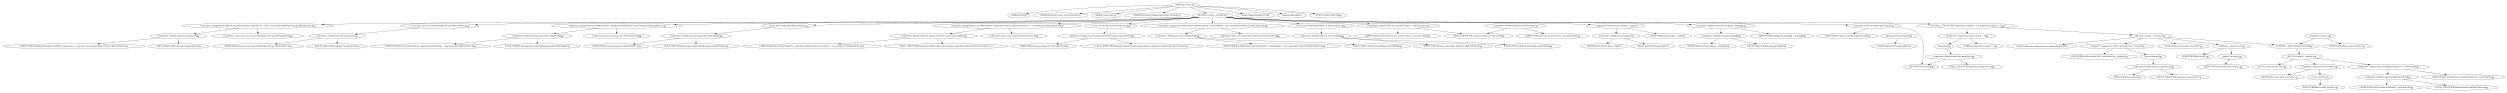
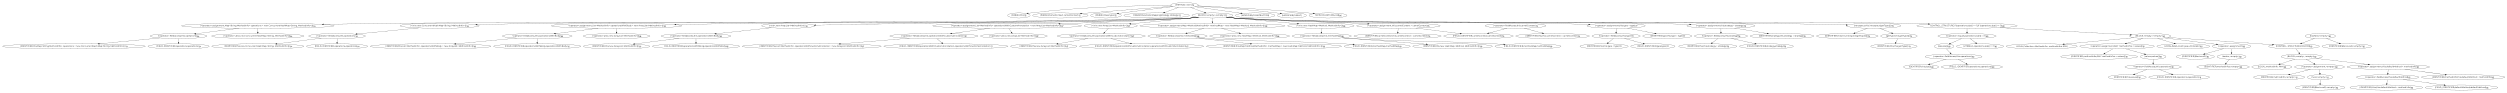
  digraph {
    fontname=Montserrat
    node [fontname=Montserrat]
    edge [fontname=Montserrat]
    n1 [label=<(METHOD,&lt;init&gt;)<SUB>75</SUB>>]
    n2 [label=<(PARAM,this)<SUB>75</SUB>>]
    n3 [label=<(PARAM,CamelContext camelContext)<SUB>75</SUB>>]
    n4 [label=<(PARAM,Class type)<SUB>75</SUB>>]
    n5 [label=<(PARAM,ParameterMappingStrategy strategy)<SUB>75</SUB>>]
    n6 [label=<(BLOCK,&lt;empty&gt;,&lt;empty&gt;)<SUB>75</SUB>>]
    n7 [label=<(MODIFIER,CONSTRUCTOR)>]
    n8 [label=<(MODIFIER,PUBLIC)>]
    n9 [label=<(METHOD_RETURN,void)<SUB>86</SUB>>]
    n10 [label=<(&lt;operator&gt;.assignment,Map&lt;String,MethodInfo&gt; operations = new ConcurrentHashMap&lt;String, MethodInfo&gt;())<SUB>64</SUB>>]
    n11 [label=<(&lt;init&gt;,new ConcurrentHashMap&lt;String, MethodInfo&gt;())<SUB>64</SUB>>]
    n12 [label=<(&lt;operator&gt;.assignment,List&lt;MethodInfo&gt; operationsWithBody = new ArrayList&lt;MethodInfo&gt;())<SUB>66</SUB>>]
    n13 [label=<(&lt;init&gt;,new ArrayList&lt;MethodInfo&gt;())<SUB>66</SUB>>]
    n14 [label=<(&lt;operator&gt;.assignment,List&lt;MethodInfo&gt; operationsWithCustomAnnotation = new ArrayList&lt;MethodInfo&gt;())<SUB>67</SUB>>]
    n15 [label=<(&lt;init&gt;,new ArrayList&lt;MethodInfo&gt;())<SUB>67</SUB>>]
    n16 [label=<(&lt;operator&gt;.assignment,Map&lt;Method,MethodInfo&gt; methodMap = new HashMap&lt;Method, MethodInfo&gt;())<SUB>68</SUB>>]
    n17 [label=<(&lt;init&gt;,new HashMap&lt;Method, MethodInfo&gt;())<SUB>68</SUB>>]
    n18 [label=<(&lt;operator&gt;.assignment,this.camelContext = camelContext)<SUB>76</SUB>>]
    n19 [label=<(&lt;operator&gt;.assignment,this.type = type)<SUB>77</SUB>>]
    n20 [label=<(&lt;operator&gt;.assignment,this.strategy = strategy)<SUB>78</SUB>>]
    n21 [label=<(introspect,this.introspect(getType()))<SUB>79</SUB>>]
    n22 [label=<(CONTROL_STRUCTURE,if (operations.size() == 1),if (operations.size() == 1))<SUB>80</SUB>>]
    n23 [label=<(&lt;operator&gt;.fieldAccess,this.operations)<SUB>64</SUB>>]
    n24 [label=<(&lt;operator&gt;.alloc,new ConcurrentHashMap&lt;String, MethodInfo&gt;())<SUB>64</SUB>>]
    n25 [label=<(&lt;operator&gt;.fieldAccess,this.operations)<SUB>64</SUB>>]
    n26 [label=<(&lt;operator&gt;.fieldAccess,this.operationsWithBody)<SUB>66</SUB>>]
    n27 [label=<(&lt;operator&gt;.alloc,new ArrayList&lt;MethodInfo&gt;())<SUB>66</SUB>>]
    n28 [label=<(&lt;operator&gt;.fieldAccess,this.operationsWithBody)<SUB>66</SUB>>]
    n29 [label=<(&lt;operator&gt;.fieldAccess,this.operationsWithCustomAnnotation)<SUB>67</SUB>>]
    n30 [label=<(&lt;operator&gt;.alloc,new ArrayList&lt;MethodInfo&gt;())<SUB>67</SUB>>]
    n31 [label=<(&lt;operator&gt;.fieldAccess,this.operationsWithCustomAnnotation)<SUB>67</SUB>>]
    n32 [label=<(&lt;operator&gt;.fieldAccess,this.methodMap)<SUB>68</SUB>>]
    n33 [label=<(&lt;operator&gt;.alloc,new HashMap&lt;Method, MethodInfo&gt;())<SUB>68</SUB>>]
    n34 [label=<(&lt;operator&gt;.fieldAccess,this.methodMap)<SUB>68</SUB>>]
    n35 [label=<(IDENTIFIER,camelContext,this.camelContext = camelContext)<SUB>76</SUB>>]
    n36 [label=<(FIELD_IDENTIFIER,camelContext,camelContext)<SUB>76</SUB>>]
    n37 [label=<(&lt;operator&gt;.fieldAccess,this.type)<SUB>77</SUB>>]
    n38 [label=<(IDENTIFIER,type,this.type = type)<SUB>77</SUB>>]
    n39 [label=<(&lt;operator&gt;.fieldAccess,this.strategy)<SUB>78</SUB>>]
    n40 [label=<(IDENTIFIER,strategy,this.strategy = strategy)<SUB>78</SUB>>]
    n41 [label=<(IDENTIFIER,this,this.introspect(getType()))<SUB>79</SUB>>]
    n42 [label=<(getType,this.getType())<SUB>79</SUB>>]
    n43 [label=<(&lt;operator&gt;.equals,operations.size() == 1)<SUB>80</SUB>>]
    n44 [label=<(BLOCK,&lt;empty&gt;,&lt;empty&gt;)<SUB>80</SUB>>]
    n45 [label=<(IDENTIFIER,this,Map&lt;String,MethodInfo&gt; operations = new ConcurrentHashMap&lt;String, MethodInfo&gt;())<SUB>64</SUB>>]
    n46 [label=<(FIELD_IDENTIFIER,operations,operations)<SUB>64</SUB>>]
    n47 [label=<(IDENTIFIER,this,new ConcurrentHashMap&lt;String, MethodInfo&gt;())<SUB>64</SUB>>]
    n48 [label=<(FIELD_IDENTIFIER,operations,operations)<SUB>64</SUB>>]
    n49 [label=<(IDENTIFIER,this,List&lt;MethodInfo&gt; operationsWithBody = new ArrayList&lt;MethodInfo&gt;())<SUB>66</SUB>>]
    n50 [label=<(FIELD_IDENTIFIER,operationsWithBody,operationsWithBody)<SUB>66</SUB>>]
    n51 [label=<(IDENTIFIER,this,new ArrayList&lt;MethodInfo&gt;())<SUB>66</SUB>>]
    n52 [label=<(FIELD_IDENTIFIER,operationsWithBody,operationsWithBody)<SUB>66</SUB>>]
    n53 [label=<(IDENTIFIER,this,List&lt;MethodInfo&gt; operationsWithCustomAnnotation = new ArrayList&lt;MethodInfo&gt;())<SUB>67</SUB>>]
    n54 [label=<(FIELD_IDENTIFIER,operationsWithCustomAnnotation,operationsWithCustomAnnotation)<SUB>67</SUB>>]
    n55 [label=<(IDENTIFIER,this,new ArrayList&lt;MethodInfo&gt;())<SUB>67</SUB>>]
    n56 [label=<(FIELD_IDENTIFIER,operationsWithCustomAnnotation,operationsWithCustomAnnotation)<SUB>67</SUB>>]
    n57 [label=<(IDENTIFIER,this,Map&lt;Method,MethodInfo&gt; methodMap = new HashMap&lt;Method, MethodInfo&gt;())<SUB>68</SUB>>]
    n58 [label=<(FIELD_IDENTIFIER,methodMap,methodMap)<SUB>68</SUB>>]
    n59 [label=<(IDENTIFIER,this,new HashMap&lt;Method, MethodInfo&gt;())<SUB>68</SUB>>]
    n60 [label=<(FIELD_IDENTIFIER,methodMap,methodMap)<SUB>68</SUB>>]
    n61 [label=<(&lt;operator&gt;.fieldAccess,this.camelContext)<SUB>76</SUB>>]
    n62 [label=<(IDENTIFIER,this,this.camelContext = camelContext)<SUB>76</SUB>>]
    n63 [label=<(IDENTIFIER,this,this.type = type)<SUB>77</SUB>>]
    n64 [label=<(FIELD_IDENTIFIER,type,type)<SUB>77</SUB>>]
    n65 [label=<(IDENTIFIER,this,this.strategy = strategy)<SUB>78</SUB>>]
    n66 [label=<(FIELD_IDENTIFIER,strategy,strategy)<SUB>78</SUB>>]
    n67 [label=<(IDENTIFIER,this,this.getType())<SUB>79</SUB>>]
    n68 [label=<(size,size())<SUB>80</SUB>>]
    n69 [label=<(LITERAL,1,operations.size() == 1)<SUB>80</SUB>>]
    n70 [label=<(LOCAL,Collection&lt;MethodInfo&gt; methodInfos: ANY)>]
    n71 [label=<(&lt;operator&gt;.assignment,ANY methodInfos = values())<SUB>81</SUB>>]
    n72 [label=<(LOCAL,$iterLocal0: java.util.Iterator)<SUB>82</SUB>>]
    n73 [label=<(&lt;operator&gt;.assignment,)<SUB>82</SUB>>]
    n74 [label=<(CONTROL_STRUCTURE,FOR,FOR)<SUB>82</SUB>>]
    n75 [label=<(&lt;operator&gt;.fieldAccess,this.operations)<SUB>80</SUB>>]
    n76 [label=<(IDENTIFIER,this,size())<SUB>80</SUB>>]
    n77 [label=<(FIELD_IDENTIFIER,operations,operations)<SUB>80</SUB>>]
    n78 [label=<(IDENTIFIER,methodInfos,ANY methodInfos = values())<SUB>81</SUB>>]
    n79 [label=<(values,values())<SUB>81</SUB>>]
    n80 [label=<(IDENTIFIER,$iterLocal0,)<SUB>82</SUB>>]
    n81 [label=<(iterator,&lt;empty&gt;)<SUB>82</SUB>>]
    n82 [label=<(BLOCK,&lt;empty&gt;,&lt;empty&gt;)<SUB>82</SUB>>]
    n83 [label=<(&lt;operator&gt;.fieldAccess,this.operations)<SUB>81</SUB>>]
    n84 [label=<(IDENTIFIER,this,values())<SUB>81</SUB>>]
    n85 [label=<(FIELD_IDENTIFIER,operations,operations)<SUB>81</SUB>>]
    n86 [label=<(IDENTIFIER,methodInfos,&lt;empty&gt;)<SUB>82</SUB>>]
    n87 [label=<(hasNext,&lt;empty&gt;)<SUB>82</SUB>>]
    n88 [label=<(IDENTIFIER,$iterLocal0,&lt;empty&gt;)<SUB>82</SUB>>]
    n89 [label=<(LOCAL,methodInfo: ANY)<SUB>82</SUB>>]
    n90 [label=<(&lt;operator&gt;.assignment,&lt;empty&gt;)<SUB>82</SUB>>]
    n91 [label=<(&lt;operator&gt;.assignment,this.defaultMethod = methodInfo)<SUB>83</SUB>>]
    n92 [label=<(IDENTIFIER,methodInfo,&lt;empty&gt;)<SUB>82</SUB>>]
    n93 [label=<(next,&lt;empty&gt;)<SUB>82</SUB>>]
    n94 [label=<(&lt;operator&gt;.fieldAccess,this.defaultMethod)<SUB>83</SUB>>]
    n95 [label=<(IDENTIFIER,methodInfo,this.defaultMethod = methodInfo)<SUB>83</SUB>>]
    n96 [label=<(IDENTIFIER,$iterLocal0,&lt;empty&gt;)<SUB>82</SUB>>]
    n97 [label=<(IDENTIFIER,this,this.defaultMethod = methodInfo)<SUB>83</SUB>>]
    n98 [label=<(FIELD_IDENTIFIER,defaultMethod,defaultMethod)<SUB>83</SUB>>]
    n1 -> n2
    n1 -> n3
    n1 -> n4
    n1 -> n5
    n1 -> n6
    n1 -> n7
    n1 -> n8
    n1 -> n9
    n6 -> n10
    n6 -> n11
    n6 -> n12
    n6 -> n13
    n6 -> n14
    n6 -> n15
    n6 -> n16
    n6 -> n17
    n6 -> n18
    n6 -> n19
    n6 -> n20
    n6 -> n21
    n6 -> n22
    n10 -> n23
    n10 -> n24
    n11 -> n25
    n12 -> n26
    n12 -> n27
    n13 -> n28
    n14 -> n29
    n14 -> n30
    n15 -> n31
    n16 -> n32
    n16 -> n33
    n17 -> n34
    n18 -> n35
    n18 -> n36
    n19 -> n37
    n19 -> n38
    n20 -> n39
    n20 -> n40
    n21 -> n41
-   n21 -> n76
+   n21 -> n42
    n22 -> n43
    n22 -> n44
    n23 -> n45
    n23 -> n46
    n25 -> n47
    n25 -> n48
    n26 -> n49
    n26 -> n50
    n28 -> n51
    n28 -> n52
    n29 -> n53
    n29 -> n54
    n31 -> n55
    n31 -> n56
    n32 -> n57
    n32 -> n58
    n34 -> n59
    n34 -> n60
    n37 -> n63
    n37 -> n64
    n39 -> n65
    n39 -> n66
    n42 -> n67
    n43 -> n68
    n43 -> n69
    n44 -> n70
    n44 -> n71
    n44 -> n72
    n44 -> n73
    n44 -> n74
    n61 -> n36
    n61 -> n62
    n68 -> n75
    n71 -> n78
    n71 -> n79
    n73 -> n80
    n73 -> n81
    n74 -> n82
    n75 -> n76
    n75 -> n77
    n79 -> n83
    n81 -> n86
    n82 -> n89
    n82 -> n90
    n82 -> n91
    n83 -> n84
    n83 -> n85
    n87 -> n74
    n87 -> n88
    n90 -> n92
    n90 -> n93
    n91 -> n94
    n91 -> n95
    n93 -> n96
    n94 -> n97
    n94 -> n98
  }
